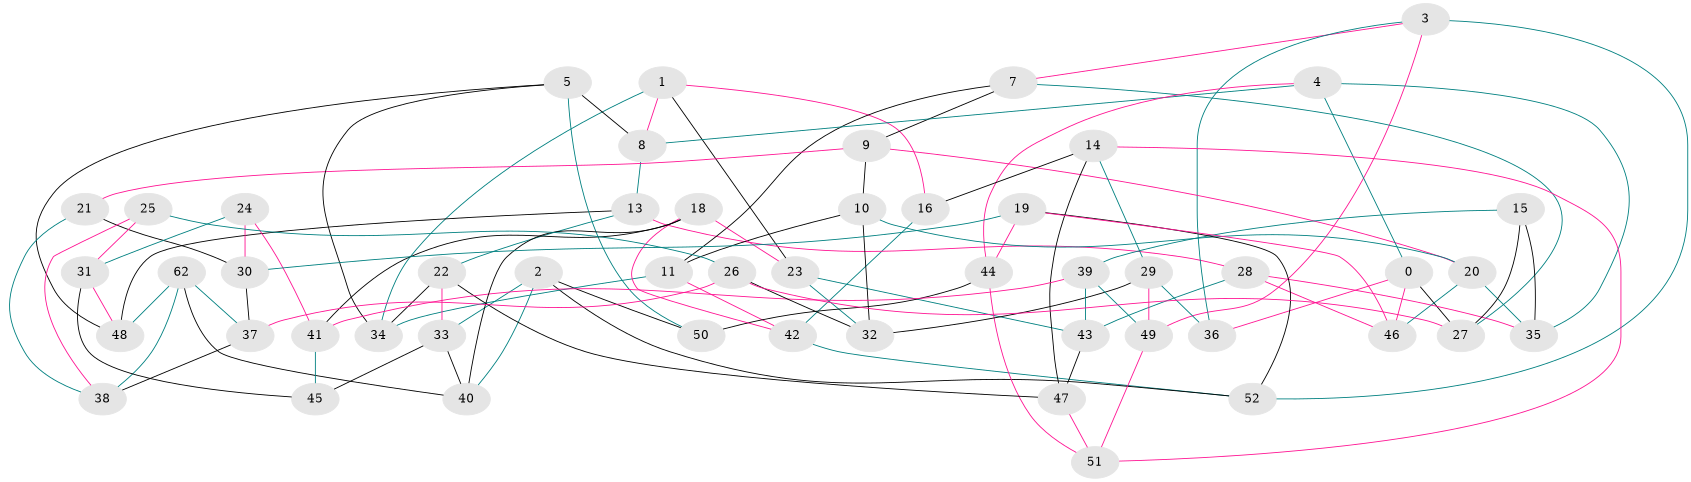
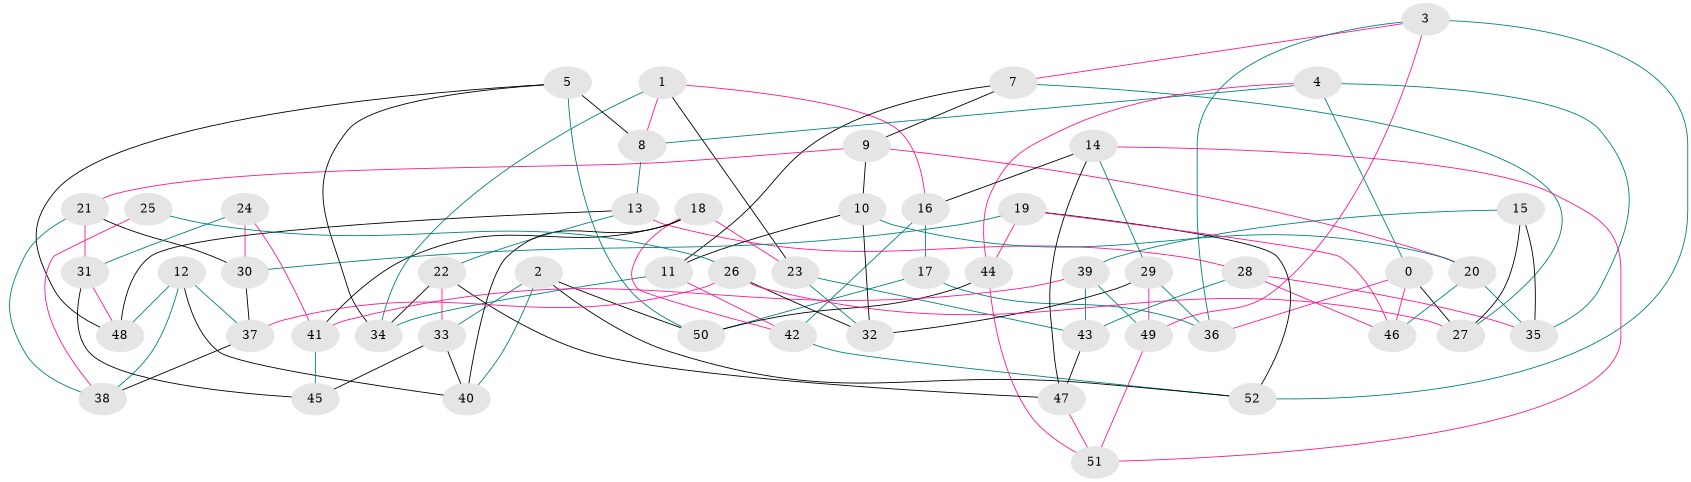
  graph {
    node [color=gray90 style=filled]
    edge [color=teal]
    1
    8
    16
    23
    34
    13
    42
+   17
    32
    43
    2
    33
    40
    50
    52
    45
    3
    7
    36
    49
    27
    9
    11
    51
    4
    n26 [label=0]
    35
    44
    46
    5
    48
    10
    20
    21
    22
    28
    38
    30
-   12 [label=62]
+   12
    37
    47
    14
    29
    15
    39
    41
    24
    31
    18
    19
    25
    26
    1 -- 8 [color=deeppink]
    1 -- 16 [color=deeppink]
    1 -- 23 [color=black]
    1 -- 34
    8 -- 13
    16 -- 42
+   16 -- 17
    23 -- 32
    23 -- 43
    13 -- 48 [color=black]
    13 -- 22
    13 -- 28 [color=deeppink]
    42 -- 52
+   17 -- 50
+   17 -- 36
    43 -- 47 [color=black]
    2 -- 33
    2 -- 40
    2 -- 50 [color=black]
    2 -- 52 [color=black]
    33 -- 40 [color=black]
    33 -- 45 [color=black]
    3 -- 52
    3 -- 7 [color=deeppink]
    3 -- 36
    3 -- 49 [color=deeppink]
    7 -- 27
    7 -- 9 [color=black]
    7 -- 11 [color=black]
    49 -- 51 [color=deeppink]
    9 -- 10 [color=black]
    9 -- 20 [color=deeppink]
    9 -- 21 [color=deeppink]
    11 -- 34
    11 -- 42 [color=deeppink]
    4 -- 8
    4 -- n26
    4 -- 35
    4 -- 44 [color=deeppink]
    n26 -- 36 [color=deeppink]
    n26 -- 27 [color=black]
    n26 -- 46 [color=deeppink]
    44 -- 50 [color=black]
    44 -- 51 [color=deeppink]
    5 -- 8 [color=black]
    5 -- 34 [color=black]
    5 -- 50
    5 -- 48 [color=black]
    10 -- 32 [color=black]
    10 -- 11 [color=black]
    10 -- 20
    20 -- 35
    20 -- 46
    21 -- 38
    21 -- 30 [color=black]
    22 -- 34 [color=black]
    22 -- 33 [color=deeppink]
    22 -- 47 [color=black]
    28 -- 43
    28 -- 35 [color=deeppink]
    28 -- 46 [color=deeppink]
    30 -- 37 [color=black]
    12 -- 40 [color=black]
    12 -- 48
    12 -- 38
    12 -- 37
    37 -- 38 [color=black]
    47 -- 51 [color=deeppink]
    14 -- 16 [color=black]
    14 -- 51 [color=deeppink]
    14 -- 47 [color=black]
    14 -- 29
    29 -- 32 [color=black]
    29 -- 36
    29 -- 49 [color=deeppink]
    15 -- 27 [color=black]
    15 -- 35 [color=black]
    15 -- 39
    39 -- 43
    39 -- 49
    39 -- 41 [color=deeppink]
    41 -- 45
    24 -- 30 [color=deeppink]
    24 -- 41 [color=deeppink]
    24 -- 31
    31 -- 45 [color=black]
    31 -- 48 [color=deeppink]
    18 -- 23 [color=deeppink]
    18 -- 42 [color=deeppink]
    18 -- 40 [color=black]
    18 -- 41 [color=black]
    19 -- 52 [color=black]
    19 -- 44 [color=deeppink]
    19 -- 46 [color=deeppink]
    19 -- 30
    25 -- 38 [color=deeppink]
-   25 -- 31 [color=deeppink]
+   21 -- 31 [color=deeppink]
    25 -- 26
    26 -- 32 [color=black]
    26 -- 27 [color=deeppink]
    26 -- 37 [color=deeppink]
  }
